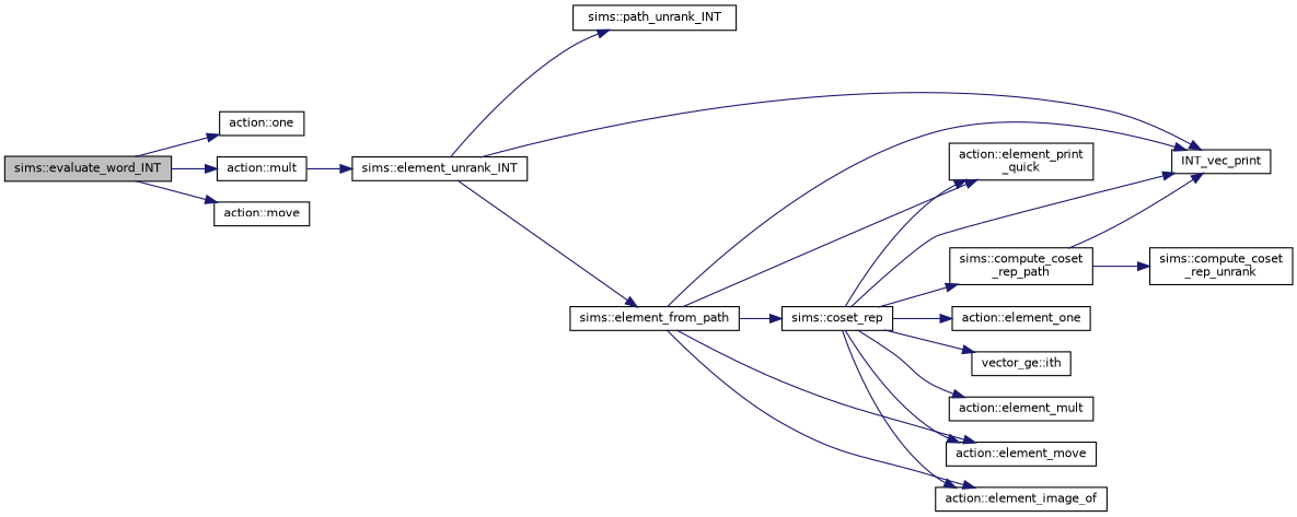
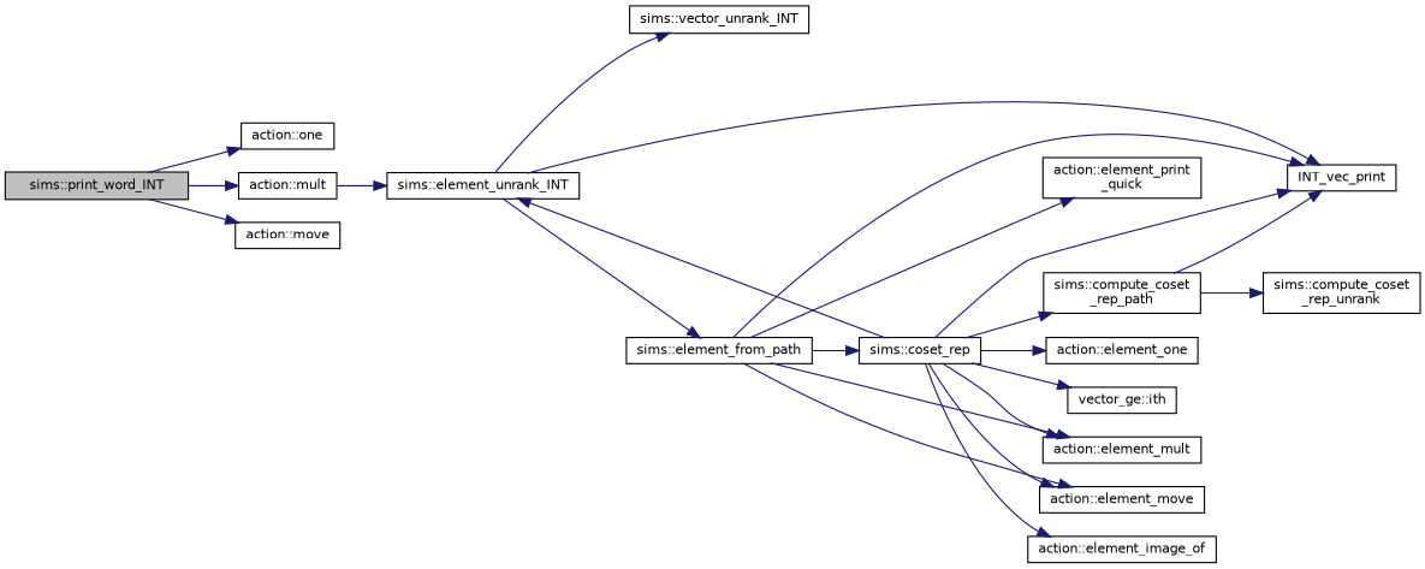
  digraph {
    rankdir=LR
    node [color=black fillcolor=white fontname=Helvetica fontsize=10 shape=record style=filled]
    edge [color=midnightblue fontname=Helvetica fontsize=10 labelfontname=Helvetica labelfontsize=10 style=solid]
-   n1 [fillcolor=grey75 fontcolor=black height=0.2 label="sims::evaluate_word_INT" width=0.4]
+   n1 [fillcolor=grey75 fontcolor=black height=0.2 label="sims::print_word_INT" width=0.4]
    n2 [height=0.2 label="action::one" width=0.4]
    n3 [height=0.2 label="action::mult" width=0.4]
    n4 [height=0.2 label="action::move" width=0.4]
    n5 [height=0.2 label="sims::element_unrank_INT" width=0.4]
-   n6 [height=0.2 label="sims::path_unrank_INT" width=0.4]
+   n6 [height=0.2 label="sims::vector_unrank_INT" width=0.4]
    n7 [height=0.2 label=INT_vec_print width=0.4]
    n8 [height=0.2 label="sims::element_from_path" width=0.4]
    n9 [height=0.2 label="sims::coset_rep" width=0.4]
    n10 [height=0.2 label="action::element_print\l_quick" width=0.4]
    n11 [height=0.2 label="action::element_mult" width=0.4]
    n12 [height=0.2 label="action::element_move" width=0.4]
    n13 [height=0.2 label="action::element_one" width=0.4]
    n14 [height=0.2 label="sims::compute_coset\l_rep_path" width=0.4]
    n15 [height=0.2 label="vector_ge::ith" width=0.4]
    n16 [height=0.2 label="action::element_image_of" width=0.4]
    n17 [height=0.2 label="sims::compute_coset\l_rep_unrank" width=0.4]
    n1 -> n2
    n1 -> n3
    n1 -> n4
    n3 -> n5
    n5 -> n6
    n5 -> n7
    n5 -> n8
    n8 -> n7
    n8 -> n9
    n8 -> n10
-   n8 -> n16
+   n8 -> n11
    n8 -> n12
    n9 -> n7
-   n9 -> n10
+   n9 -> n5
    n9 -> n11
    n9 -> n12
    n9 -> n13
    n9 -> n14
    n9 -> n15
    n9 -> n16
    n14 -> n7
    n14 -> n17
  }
